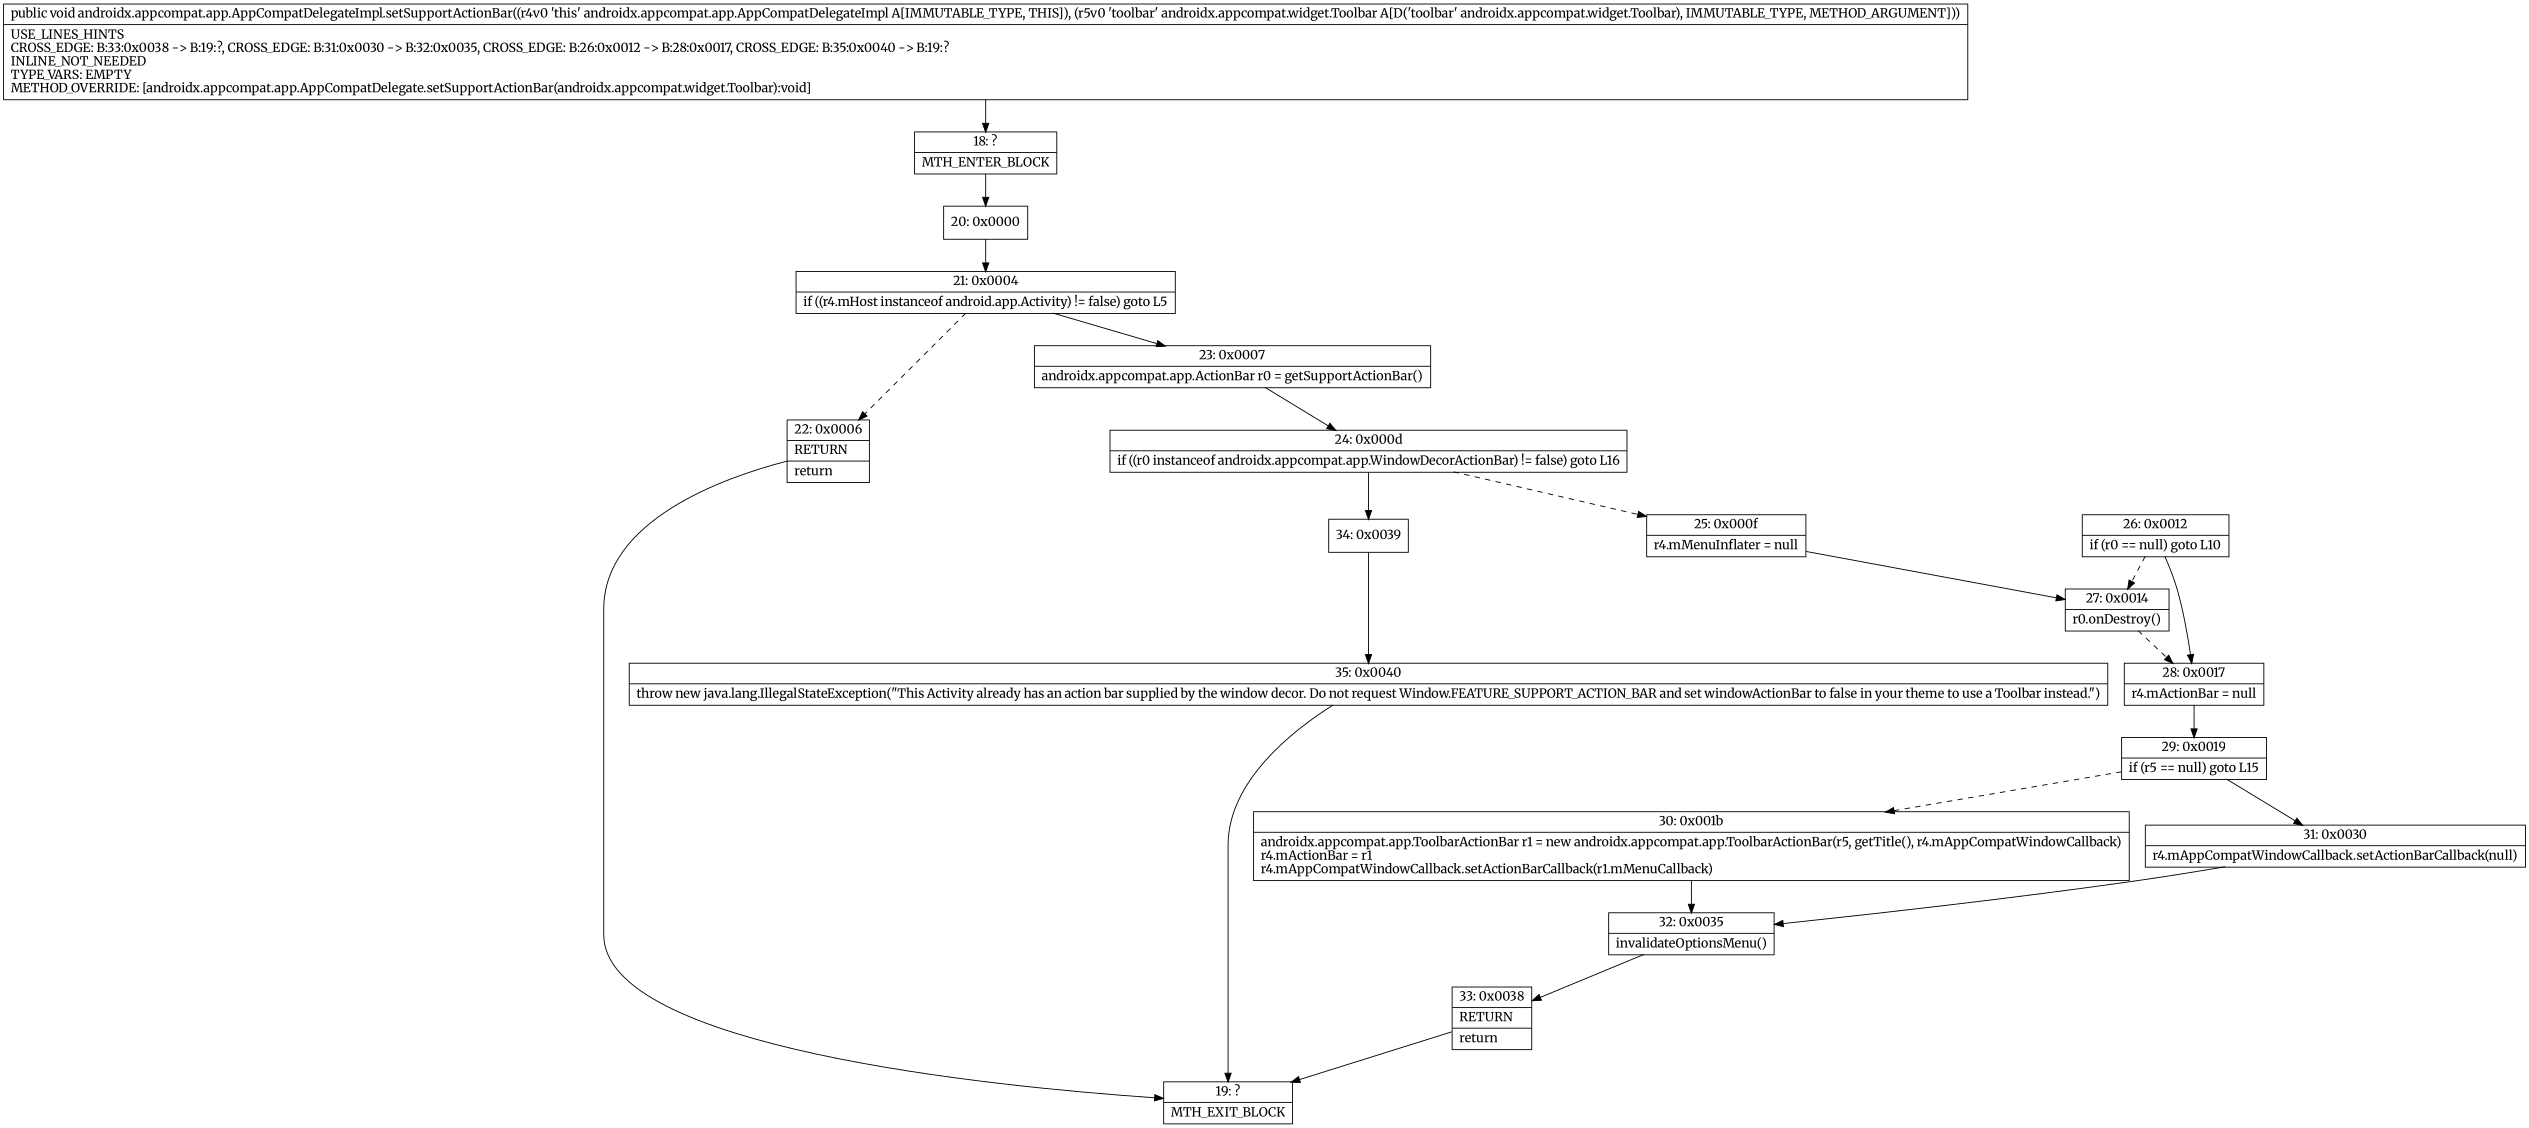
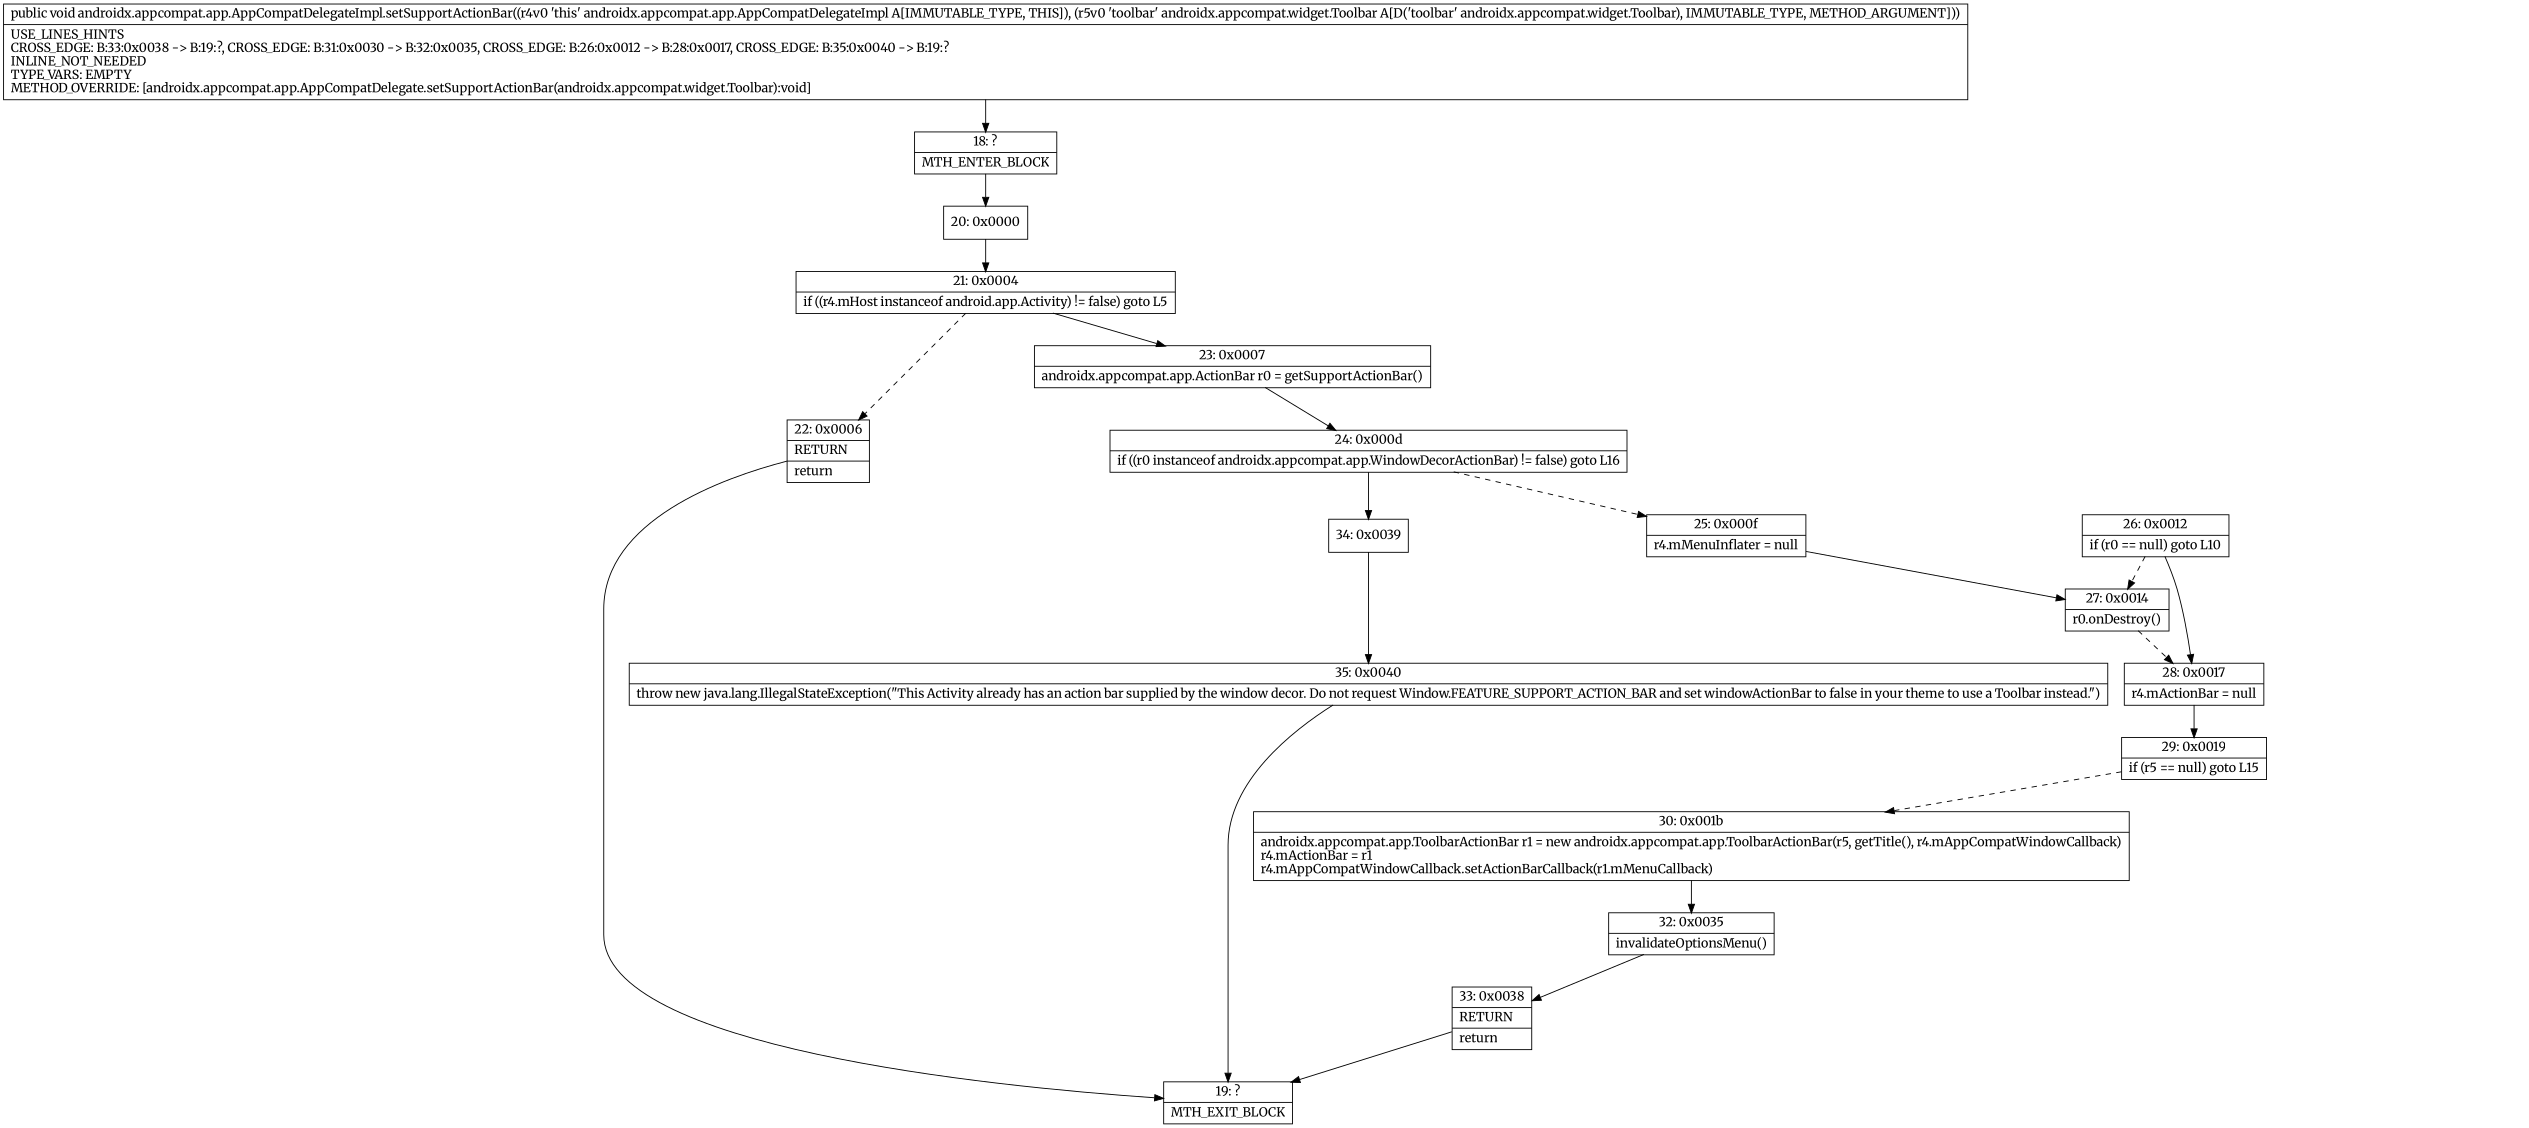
  digraph {
    fontname=Merriweather
    node [fontname=Merriweather shape=record]
    edge [fontname=Merriweather]
    n1 [label="{18\:\ ?|MTH_ENTER_BLOCK\l}"]
    n2 [label="{20\:\ 0x0000}"]
    n3 [label="{21\:\ 0x0004|if ((r4.mHost instanceof android.app.Activity) != false) goto L5\l}"]
    n4 [label="{22\:\ 0x0006|RETURN\l|return\l}"]
    n5 [label="{23\:\ 0x0007|androidx.appcompat.app.ActionBar r0 = getSupportActionBar()\l}"]
    n6 [label="{19\:\ ?|MTH_EXIT_BLOCK\l}"]
    n7 [label="{24\:\ 0x000d|if ((r0 instanceof androidx.appcompat.app.WindowDecorActionBar) != false) goto L16\l}"]
    n8 [label="{25\:\ 0x000f|r4.mMenuInflater = null\l}"]
    n9 [label="{34\:\ 0x0039}"]
    n10 [label="{27\:\ 0x0014|r0.onDestroy()\l}"]
    n11 [label="{35\:\ 0x0040|throw new java.lang.IllegalStateException(\"This Activity already has an action bar supplied by the window decor. Do not request Window.FEATURE_SUPPORT_ACTION_BAR and set windowActionBar to false in your theme to use a Toolbar instead.\")\l}"]
    n12 [label="{26\:\ 0x0012|if (r0 == null) goto L10\l}"]
    n13 [label="{28\:\ 0x0017|r4.mActionBar = null\l}"]
    n14 [label="{29\:\ 0x0019|if (r5 == null) goto L15\l}"]
    n15 [label="{30\:\ 0x001b|androidx.appcompat.app.ToolbarActionBar r1 = new androidx.appcompat.app.ToolbarActionBar(r5, getTitle(), r4.mAppCompatWindowCallback)\lr4.mActionBar = r1\lr4.mAppCompatWindowCallback.setActionBarCallback(r1.mMenuCallback)\l}"]
-   n16 [label="{31\:\ 0x0030|r4.mAppCompatWindowCallback.setActionBarCallback(null)\l}"]
    n17 [label="{32\:\ 0x0035|invalidateOptionsMenu()\l}"]
    n18 [label="{33\:\ 0x0038|RETURN\l|return\l}"]
    n19 [label="{public void androidx.appcompat.app.AppCompatDelegateImpl.setSupportActionBar((r4v0 'this' androidx.appcompat.app.AppCompatDelegateImpl A[IMMUTABLE_TYPE, THIS]), (r5v0 'toolbar' androidx.appcompat.widget.Toolbar A[D('toolbar' androidx.appcompat.widget.Toolbar), IMMUTABLE_TYPE, METHOD_ARGUMENT]))  | USE_LINES_HINTS\lCROSS_EDGE: B:33:0x0038 \-\> B:19:?, CROSS_EDGE: B:31:0x0030 \-\> B:32:0x0035, CROSS_EDGE: B:26:0x0012 \-\> B:28:0x0017, CROSS_EDGE: B:35:0x0040 \-\> B:19:?\lINLINE_NOT_NEEDED\lTYPE_VARS: EMPTY\lMETHOD_OVERRIDE: [androidx.appcompat.app.AppCompatDelegate.setSupportActionBar(androidx.appcompat.widget.Toolbar):void]\l}"]
    n1 -> n2
    n2 -> n3
    n3 -> n4 [style=dashed]
    n3 -> n5
    n4 -> n6
    n5 -> n7
    n7 -> n8 [style=dashed]
    n7 -> n9
    n8 -> n10
    n9 -> n11
    n10 -> n13 [style=dashed]
    n11 -> n6
    n12 -> n10 [style=dashed]
    n12 -> n13
    n13 -> n14
    n14 -> n15 [style=dashed]
-   n14 -> n16
    n15 -> n17
-   n16 -> n17
    n17 -> n18
    n18 -> n6
    n19 -> n1
  }
